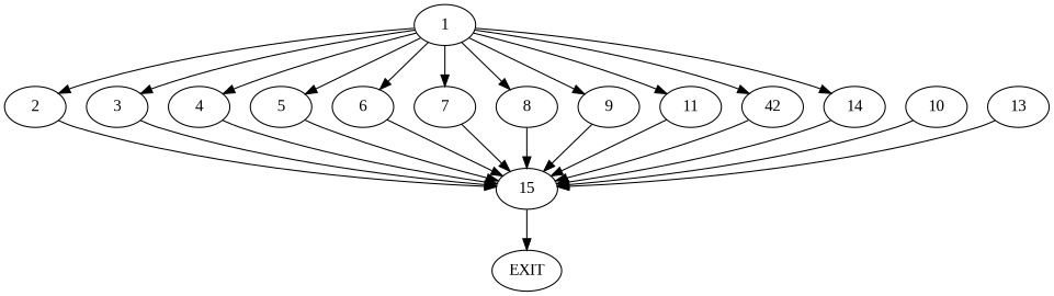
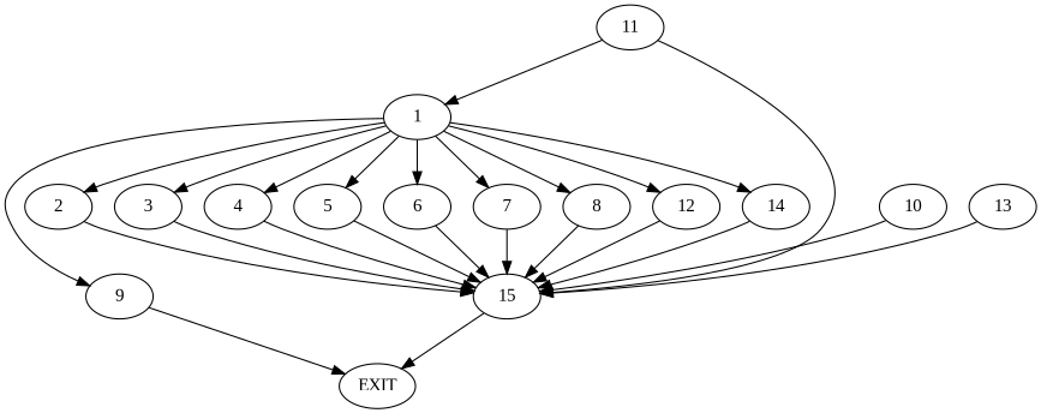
  digraph {
    fontname="Liberation Serif"
    node [fontname="Liberation Serif"]
    edge [fontname="Liberation Serif"]
    1
    2
    3
    4
    5
    6
    7
    8
    9
    11
-   12 [label=42]
+   12
    14
    15
    n14 [label=EXIT]
    10
    13
    1 -> 2
    1 -> 3
    1 -> 4
    1 -> 5
    1 -> 6
    1 -> 7
    1 -> 8
    1 -> 9
-   1 -> 11
+   11 -> 1
    1 -> 12
    1 -> 14
    2 -> 15
    3 -> 15
    4 -> 15
    5 -> 15
    6 -> 15
    7 -> 15
    8 -> 15
-   9 -> 15
+   9 -> n14
    11 -> 15
    12 -> 15
    14 -> 15
    15 -> n14
    10 -> 15
    13 -> 15
  }
